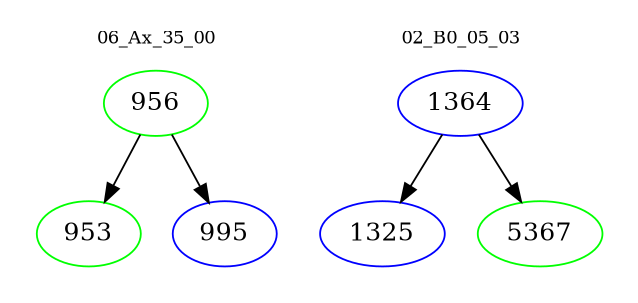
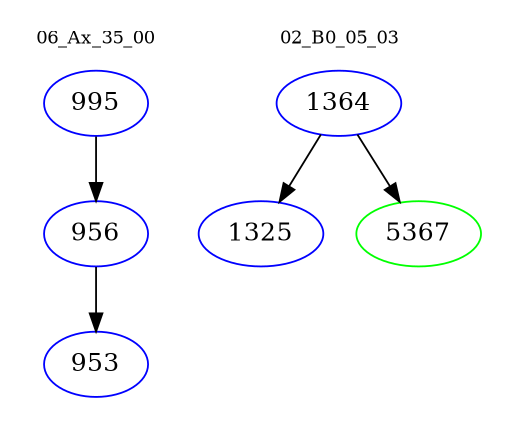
  digraph {
    node [color=blue]
    edge [color=black]
-   n1 [color=green label=956]
-   n2 [color=green label=953]
+   n1 [label=956]
+   n2 [label=953]
    n3 [label=995]
    n4 [label=1364]
    n5 [label=1325]
    n6 [color=green label=5367]
    subgraph cluster_1 {
      color=white
      fontsize=10
      label="06_Ax_35_00"
      n1
      n2
      n3
    }
    subgraph cluster_2 {
      color=white
      fontsize=10
      label="02_B0_05_03"
      n4
      n5
      n6
    }
    n1 -> n2
-   n1 -> n3
+   n3 -> n1
    n4 -> n5
    n4 -> n6
  }
